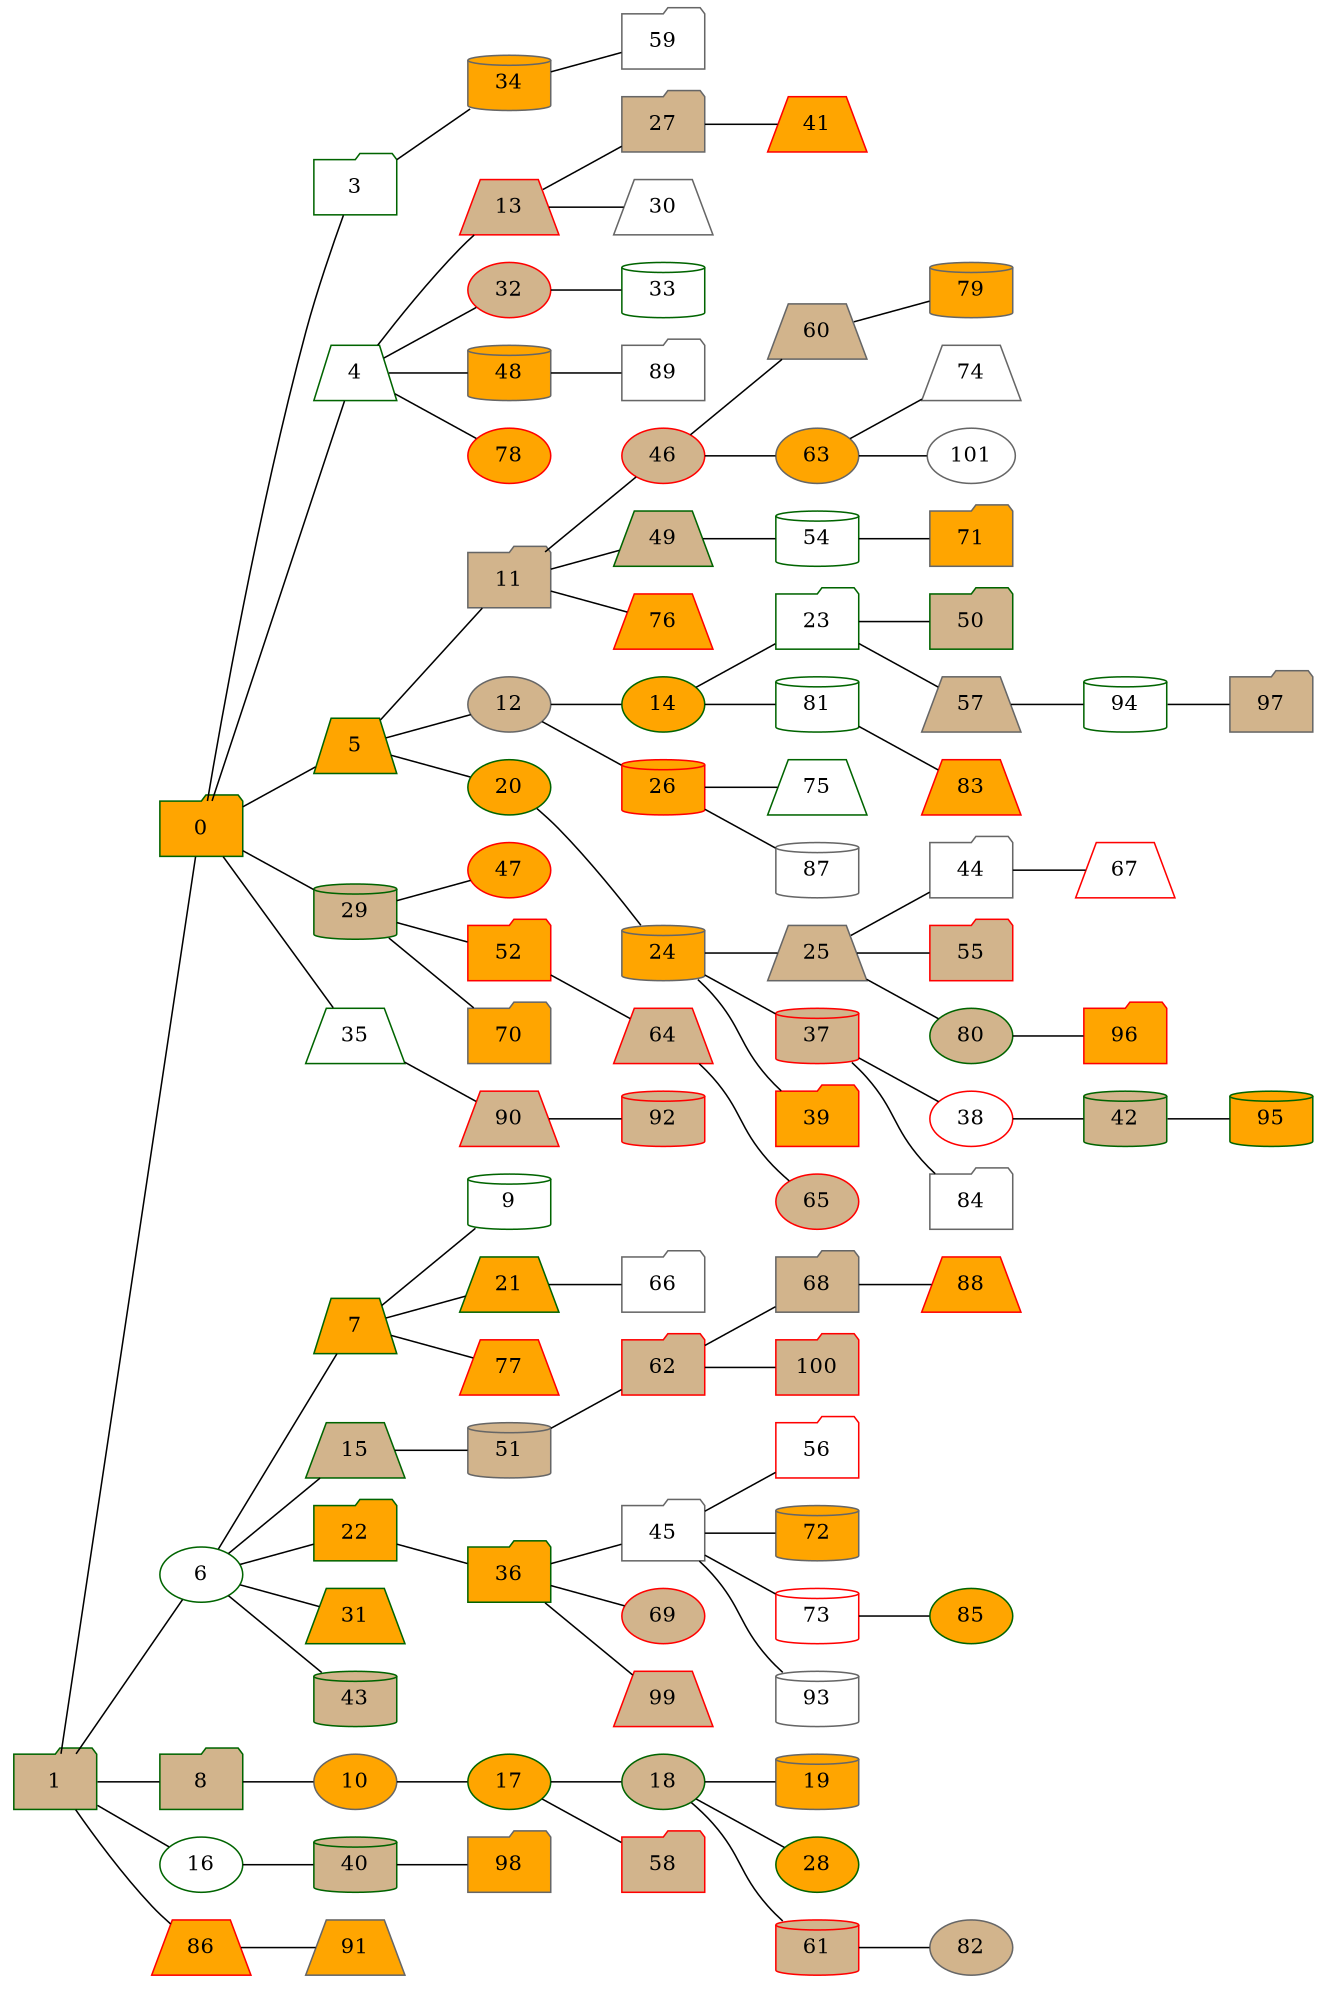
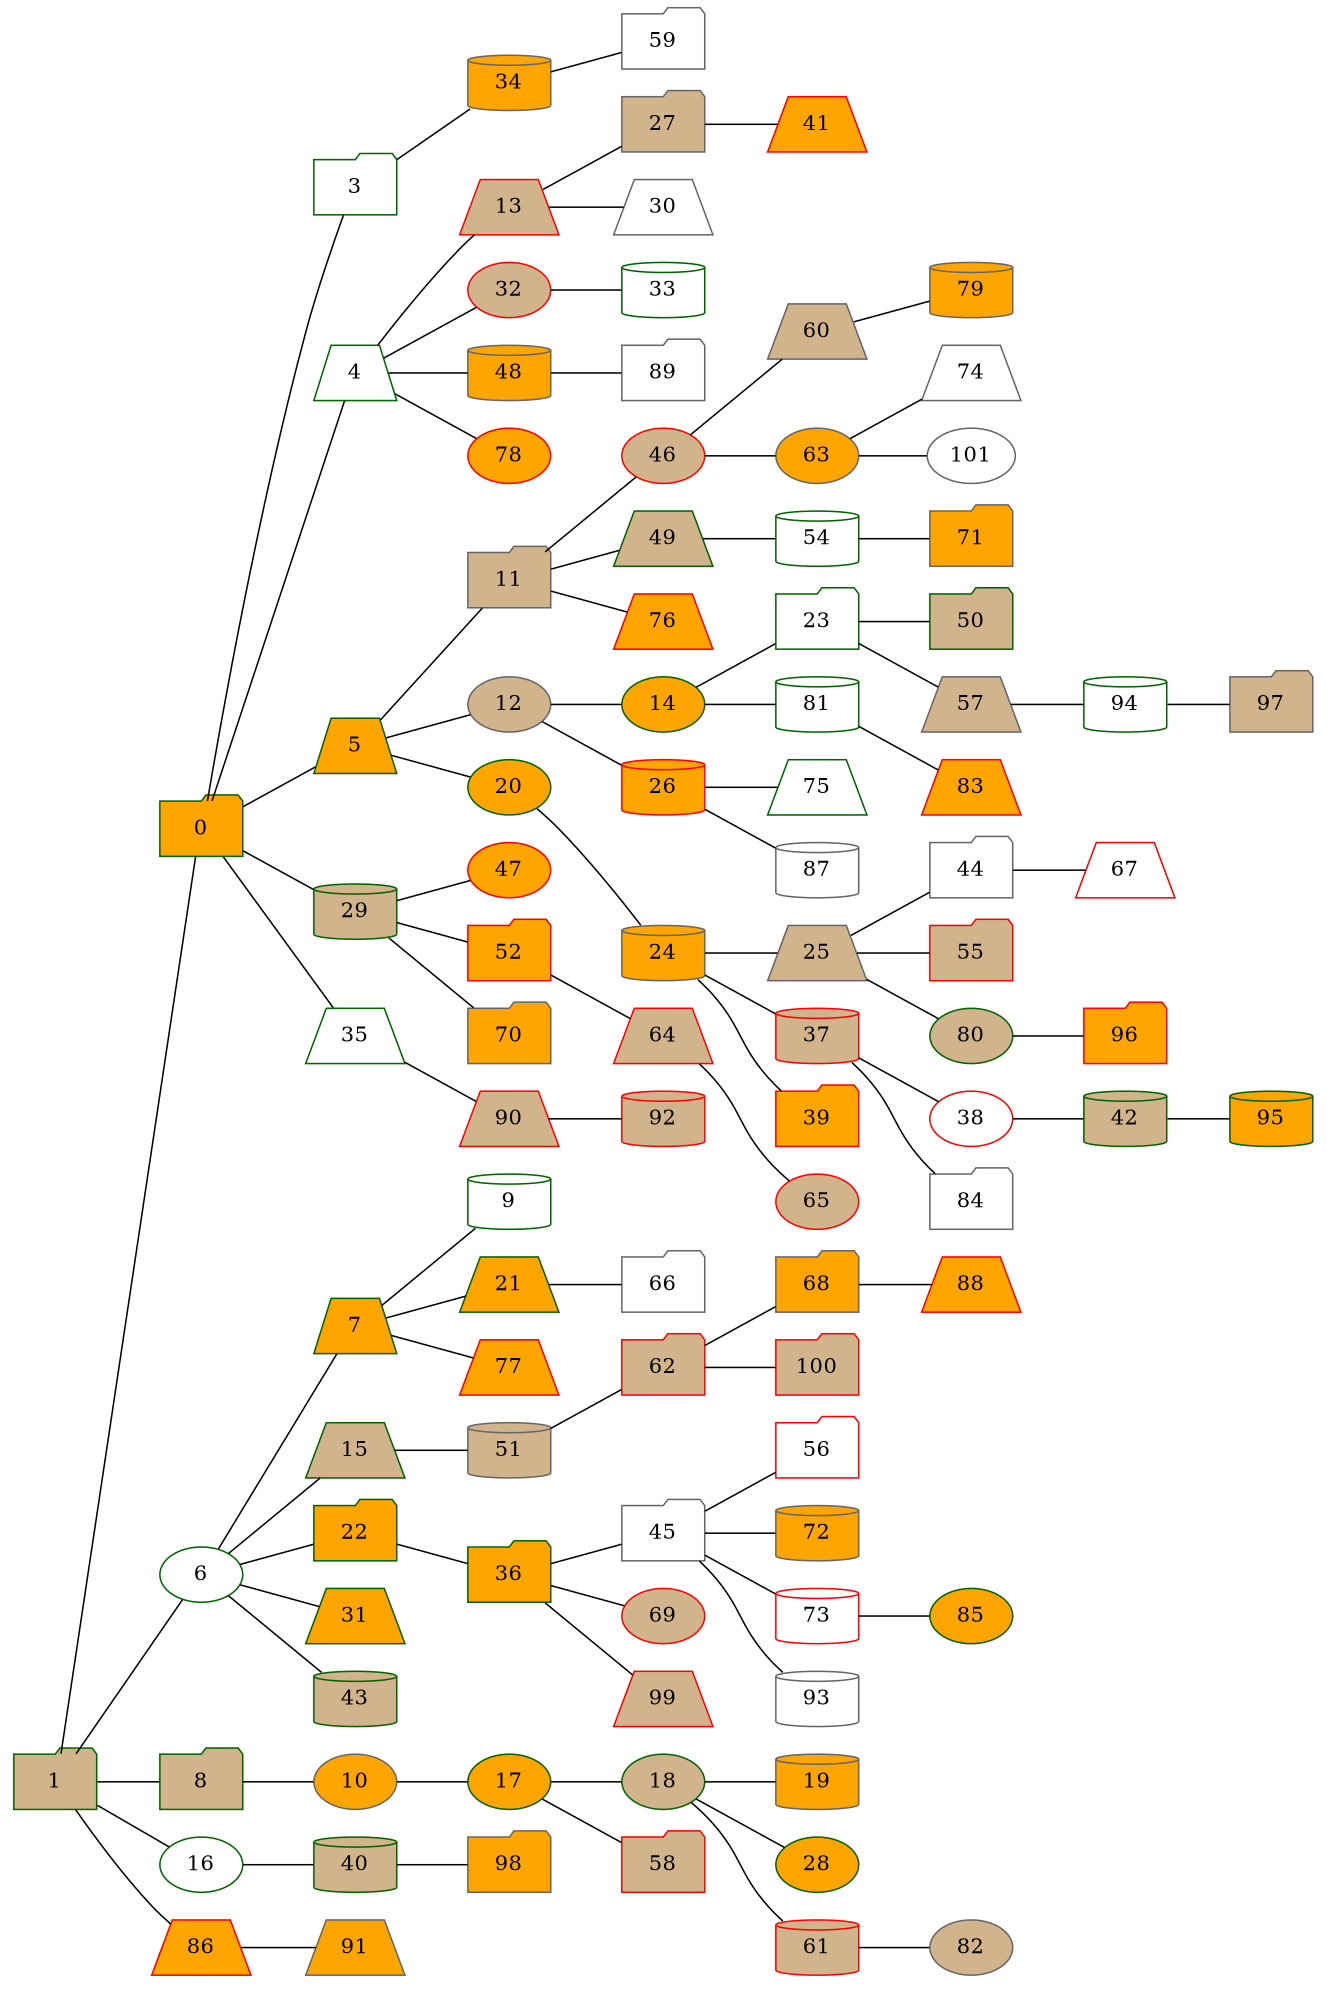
  graph {
    rankdir=LR
    node [color=darkgreen fillcolor=orange shape=folder style=filled]
    n1 [label=0]
    1 [fillcolor=tan]
    6 [fillcolor=white shape=ellipse]
    8 [fillcolor=tan]
    16 [fillcolor=white shape=ellipse]
    86 [color=red shape=trapezium]
    3 [fillcolor=white]
    4 [fillcolor=white shape=trapezium]
    5 [shape=trapezium]
    29 [fillcolor=tan shape=cylinder]
    35 [fillcolor=white shape=trapezium]
    7 [shape=trapezium]
    15 [fillcolor=tan shape=trapezium]
    22
    31 [shape=trapezium]
    43 [fillcolor=tan shape=cylinder]
    10 [color=gray40 shape=ellipse]
    40 [fillcolor=tan shape=cylinder]
    91 [color=gray40 shape=trapezium]
    34 [color=gray40 shape=cylinder]
    13 [color=red fillcolor=tan shape=trapezium]
    32 [color=red fillcolor=tan shape=ellipse]
    48 [color=gray40 shape=cylinder]
    78 [color=red shape=ellipse]
    11 [color=gray40 fillcolor=tan]
    12 [color=gray40 fillcolor=tan shape=ellipse]
    20 [shape=ellipse]
    47 [color=red shape=ellipse]
    52 [color=red]
    70 [color=gray40]
    90 [color=red fillcolor=tan shape=trapezium]
    59 [color=gray40 fillcolor=white]
    27 [color=gray40 fillcolor=tan]
    30 [color=gray40 fillcolor=white shape=trapezium]
    33 [fillcolor=white shape=cylinder]
    89 [color=gray40 fillcolor=white]
    46 [color=red fillcolor=tan shape=ellipse]
    49 [fillcolor=tan shape=trapezium]
    76 [color=red shape=trapezium]
    14 [shape=ellipse]
    26 [color=red shape=cylinder]
    24 [color=gray40 shape=cylinder]
    9 [fillcolor=white shape=cylinder]
    21 [shape=trapezium]
    77 [color=red shape=trapezium]
    51 [color=gray40 fillcolor=tan shape=cylinder]
    36
    66 [color=gray40 fillcolor=white]
    17 [shape=ellipse]
    18 [fillcolor=tan shape=ellipse]
    58 [color=red fillcolor=tan]
    60 [color=gray40 fillcolor=tan shape=trapezium]
    63 [color=gray40 shape=ellipse]
    54 [fillcolor=white shape=cylinder]
    23 [fillcolor=white]
    81 [fillcolor=white shape=cylinder]
    75 [fillcolor=white shape=trapezium]
    87 [color=gray40 fillcolor=white shape=cylinder]
    41 [color=red shape=trapezium]
    50 [fillcolor=tan]
    57 [color=gray40 fillcolor=tan shape=trapezium]
    83 [color=red shape=trapezium]
    62 [color=red fillcolor=tan]
    98 [color=gray40]
    19 [color=gray40 shape=cylinder]
    28 [shape=ellipse]
    61 [color=red fillcolor=tan shape=cylinder]
    82 [color=gray40 fillcolor=tan shape=ellipse]
    25 [color=gray40 fillcolor=tan shape=trapezium]
    37 [color=red fillcolor=tan shape=cylinder]
    39 [color=red]
    45 [color=gray40 fillcolor=white]
    69 [color=red fillcolor=tan shape=ellipse]
    99 [color=red fillcolor=tan shape=trapezium]
    94 [fillcolor=white shape=cylinder]
    44 [color=gray40 fillcolor=white]
    55 [color=red fillcolor=tan]
    80 [fillcolor=tan shape=ellipse]
    38 [color=red fillcolor=white shape=ellipse]
    84 [color=gray40 fillcolor=white]
    67 [color=red fillcolor=white shape=trapezium]
    96 [color=red]
    64 [color=red fillcolor=tan shape=trapezium]
    92 [color=red fillcolor=tan shape=cylinder]
    56 [color=red fillcolor=white]
    72 [color=gray40 shape=cylinder]
    73 [color=red fillcolor=white shape=cylinder]
    93 [color=gray40 fillcolor=white shape=cylinder]
    42 [fillcolor=tan shape=cylinder]
    95 [shape=cylinder]
    85 [shape=ellipse]
    79 [color=gray40 shape=cylinder]
    74 [color=gray40 fillcolor=white shape=trapezium]
    101 [color=gray40 fillcolor=white shape=ellipse]
    71 [color=gray40]
-   68 [color=gray40 fillcolor=tan]
+   68 [color=gray40]
    100 [color=red fillcolor=tan]
    65 [color=red fillcolor=tan shape=ellipse]
    97 [color=gray40 fillcolor=tan]
    88 [color=red shape=trapezium]
    n1 -- 3
    n1 -- 4
    n1 -- 5
    n1 -- 29
    n1 -- 35
    1 -- n1
    1 -- 6
    1 -- 8
    1 -- 16
    1 -- 86
    6 -- 7
    6 -- 15
    6 -- 22
    6 -- 31
    6 -- 43
    8 -- 10
    16 -- 40
    86 -- 91
    3 -- 34
    4 -- 13
    4 -- 32
    4 -- 48
    4 -- 78
    5 -- 11
    5 -- 12
    5 -- 20
    29 -- 47
    29 -- 52
    29 -- 70
    35 -- 90
    7 -- 9
    7 -- 21
    7 -- 77
    15 -- 51
    22 -- 36
    10 -- 17
    40 -- 98
    34 -- 59
    13 -- 27
    13 -- 30
    32 -- 33
    48 -- 89
    11 -- 46
    11 -- 49
    11 -- 76
    12 -- 14
    12 -- 26
    20 -- 24
    52 -- 64
    90 -- 92
    27 -- 41
    46 -- 60
    46 -- 63
    49 -- 54
    14 -- 23
    14 -- 81
    26 -- 75
    26 -- 87
    24 -- 25
    24 -- 37
    24 -- 39
    21 -- 66
    51 -- 62
    36 -- 45
    36 -- 69
    36 -- 99
    17 -- 18
    17 -- 58
    18 -- 19
    18 -- 28
    18 -- 61
    60 -- 79
    63 -- 74
    63 -- 101
    54 -- 71
    23 -- 50
    23 -- 57
    81 -- 83
    57 -- 94
    62 -- 68
    62 -- 100
    61 -- 82
    25 -- 44
    25 -- 55
    25 -- 80
    37 -- 38
    37 -- 84
    45 -- 56
    45 -- 72
    45 -- 73
    45 -- 93
    94 -- 97
    44 -- 67
    80 -- 96
    38 -- 42
    64 -- 65
    73 -- 85
    42 -- 95
    68 -- 88
  }
